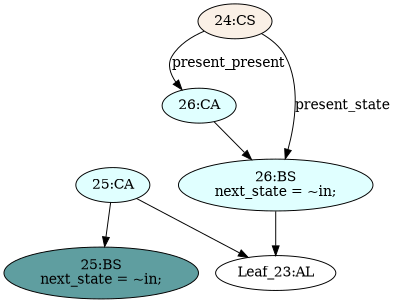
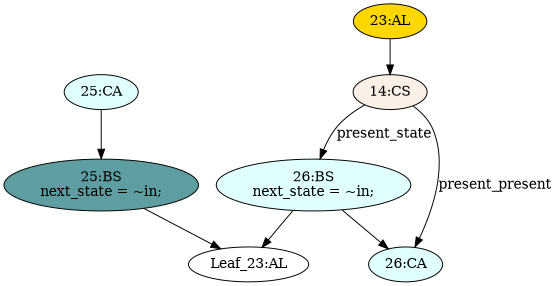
  strict digraph {
    node [fillcolor=lightcyan statements="[]" style=filled typ=Case]
    edge [cond="[]" lineno=None]
    n1 [ast="<pyverilog.vparser.ast.Case object at 0x7f01bbdc1110>" label="26:CA"]
    n2 [ast="<pyverilog.vparser.ast.BlockingSubstitution object at 0x7f01bbdc1190>" label="26:BS\nnext_state = ~in;" statements="[<pyverilog.vparser.ast.BlockingSubstitution object at 0x7f01bbdc1190>]" typ=BlockingSubstitution]
    n3 [def_var="['next_state']" label="Leaf_23:AL" fillcolor="" statements="" style="" typ=""]
    n4 [ast="<pyverilog.vparser.ast.BlockingSubstitution object at 0x7f01bbdc1350>" fillcolor=cadetblue label="25:BS\nnext_state = ~in;" statements="[<pyverilog.vparser.ast.BlockingSubstitution object at 0x7f01bbdc1350>]" typ=BlockingSubstitution]
    n5 [ast="<pyverilog.vparser.ast.Case object at 0x7f01bbdc1510>" label="25:CA"]
-   n6 [ast="<pyverilog.vparser.ast.CaseStatement object at 0x7f01bbdc1590>" fillcolor=linen label="24:CS" typ=CaseStatement]
-   n1 -> n2
+   n6 [ast="<pyverilog.vparser.ast.CaseStatement object at 0x7f01bbdc1590>" fillcolor=linen label="14:CS" typ=CaseStatement]
+   n7 [ast="<pyverilog.vparser.ast.Always object at 0x7f01bbdc16d0>" clk_sens=False fillcolor=gold label="23:AL" sens="['present_state', 'in']" typ=Always use_var="['present_state', 'in']"]
+   n2 -> n1
    n2 -> n3
-   n5 -> n3
+   n4 -> n3
    n5 -> n4
    n6 -> n1 [cond="['present_state']" label=present_present lineno=24]
    n6 -> n2 [cond="['present_state']" label=present_state lineno=24]
+   n7 -> n6
  }
